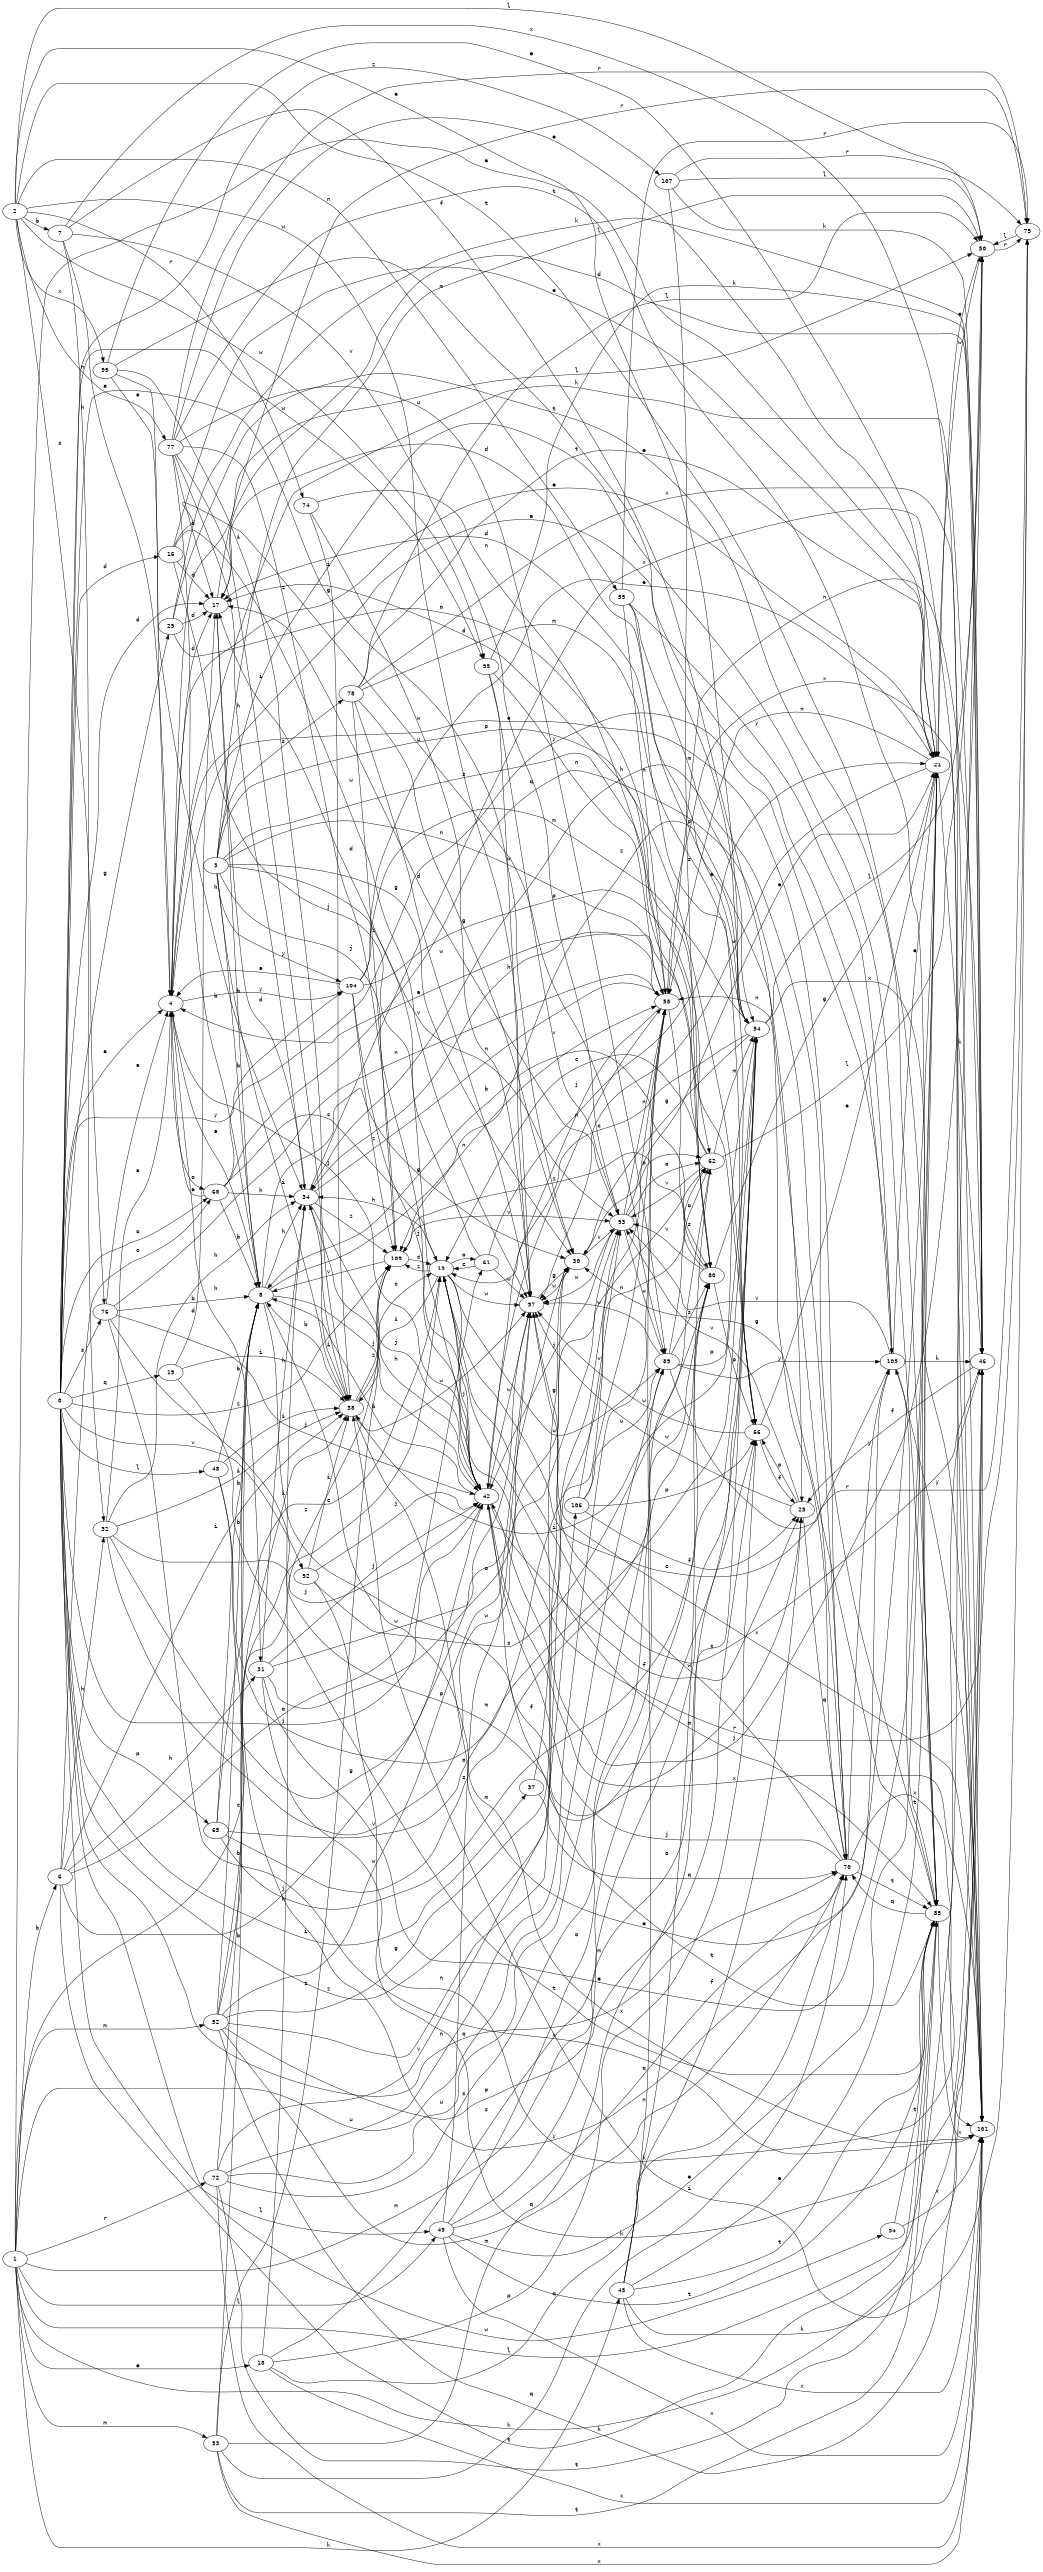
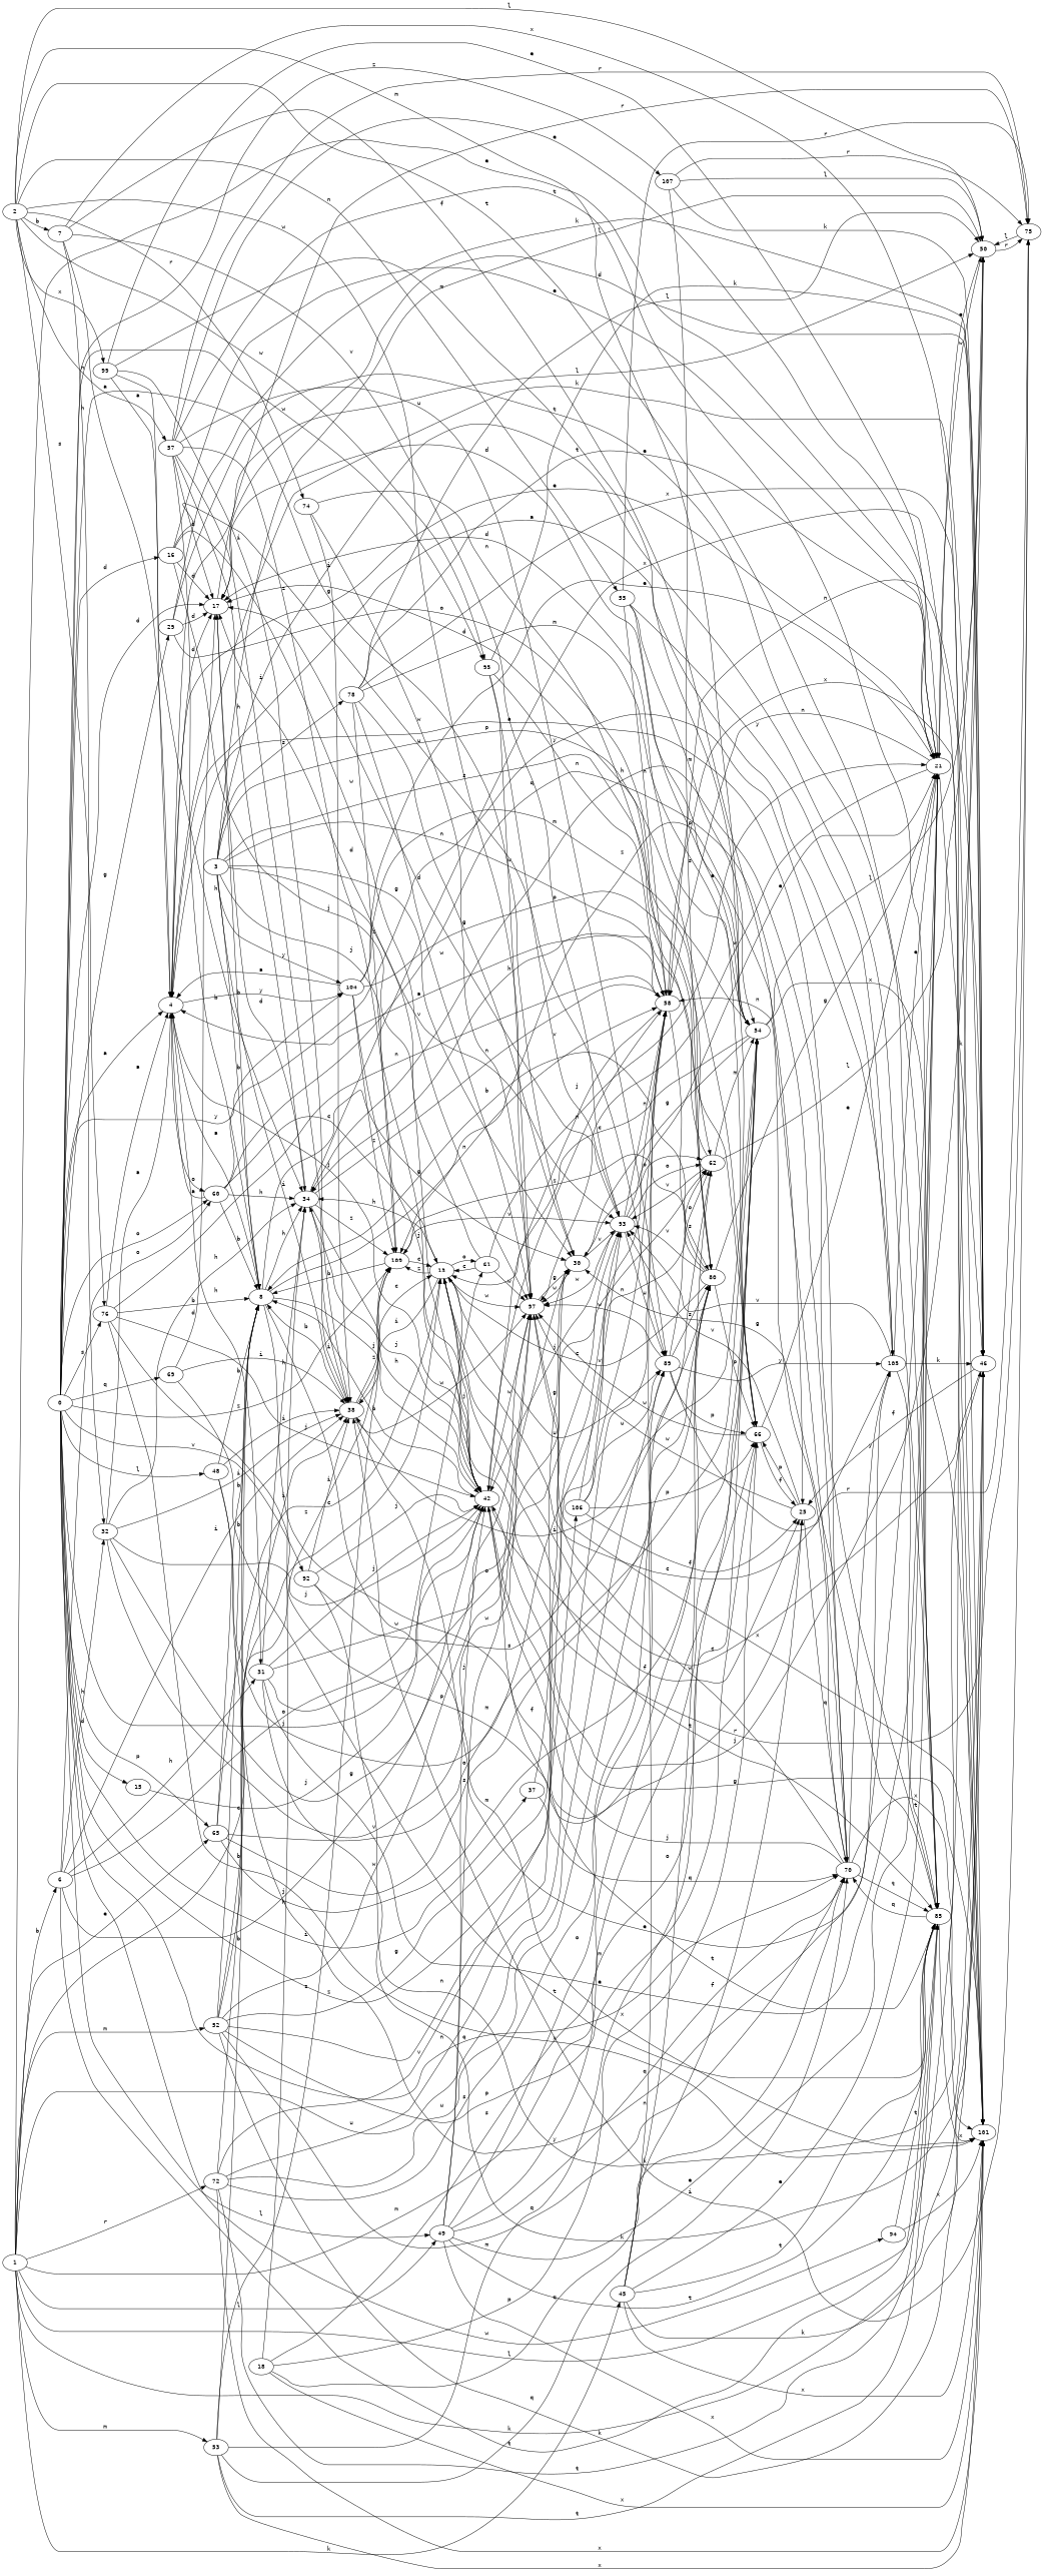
  strict digraph {
    fontname="DejaVu Sans Mono"
    rankdir=LR
    node [fontname="DejaVu Sans Mono"]
    edge [fontname="DejaVu Sans Mono"]
    0
    4
+   15
    16
    17
    29
    30
    37
    42
    48
    49
    60
    65
-   69 [label=19]
+   69
    70
    76
    92
    94
    95
    104
    106
    107
    109
    21
    46
    50
    31
    89
    97
    8
    75
    85
    62
    93
    58
    25
    101
    34
    54
    38
    105
    13
    80
    66
    1
    6
    18
    45
    52
    53
    72
    32
    61
    2
    7
    55
-   57 [label=77]
+   57
    74
    99
    3
    78
    0 -> 4 [label=a]
+   0 -> 15 [label=d]
    0 -> 16 [label=d]
    0 -> 17 [label=d]
    0 -> 29 [label=g]
    0 -> 30 [label=g]
    0 -> 37 [label=i]
    0 -> 42 [label=j]
    0 -> 48 [label=l]
    0 -> 49 [label=l]
    0 -> 60 [label=o]
    0 -> 65 [label=p]
    0 -> 69 [label=q]
    0 -> 70 [label=q]
    0 -> 76 [label=s]
    0 -> 92 [label=v]
    0 -> 94 [label=w]
    0 -> 95 [label=w]
    0 -> 104 [label=y]
    0 -> 106 [label=z]
    0 -> 107 [label=z]
    0 -> 109 [label=z]
    4 -> 17 [label=d]
    4 -> 42 [label=j]
    4 -> 60 [label=o]
    4 -> 104 [label=y]
    4 -> 21 [label=e]
    4 -> 46 [label=k]
    4 -> 50 [label=l]
    4 -> 31 [label=h]
+   15 -> 42 [label=j]
    16 -> 17 [label=d]
    16 -> 42 [label=j]
    16 -> 21 [label=e]
    16 -> 89 [label=u]
    16 -> 97 [label=w]
    17 -> 8 [label=b]
    17 -> 75 [label=r]
    29 -> 17 [label=d]
    29 -> 46 [label=k]
    29 -> 85 [label=t]
    29 -> 62 [label=o]
    30 -> 97 [label=w]
    30 -> 62 [label=o]
    30 -> 93 [label=v]
    37 -> 30 [label=g]
    37 -> 70 [label=q]
    42 -> 97 [label=w]
    42 -> 8 [label=b]
    42 -> 85 [label=t]
    42 -> 58 [label=n]
    42 -> 25 [label=f]
-   42 -> 101 [label=x]
+   42 -> 101 [label=g]
    42 -> 34 [label=h]
    48 -> 8 [label=b]
    48 -> 54 [label=m]
    48 -> 38 [label=i]
    48 -> 105 [label=y]
+   49 -> 42 [label=j]
    49 -> 70 [label=q]
    49 -> 21 [label=e]
    49 -> 97 [label=w]
    49 -> 85 [label=t]
    49 -> 62 [label=o]
    49 -> 101 [label=x]
    49 -> 54 [label=m]
    60 -> 4 [label=a]
    60 -> 70 [label=q]
    60 -> 8 [label=b]
    60 -> 34 [label=h]
    60 -> 105 [label=y]
    60 -> 13 [label=c]
    65 -> 8 [label=b]
    65 -> 62 [label=o]
    65 -> 54 [label=m]
    65 -> 13 [label=c]
    65 -> 80 [label=s]
    69 -> 17 [label=d]
    69 -> 85 [label=t]
    69 -> 38 [label=i]
    70 -> 4 [label=a]
    70 -> 42 [label=j]
    70 -> 109 [label=z]
    70 -> 97 [label=w]
    70 -> 85 [label=t]
    70 -> 58 [label=n]
    70 -> 101 [label=x]
    70 -> 105 [label=y]
    76 -> 4 [label=a]
    76 -> 42 [label=j]
    76 -> 8 [label=b]
    76 -> 58 [label=n]
    76 -> 101 [label=x]
    76 -> 66 [label=p]
    92 -> 42 [label=j]
    92 -> 46 [label=k]
    92 -> 38 [label=i]
    92 -> 80 [label=s]
    94 -> 85 [label=t]
    94 -> 101 [label=x]
    95 -> 46 [label=k]
    95 -> 97 [label=w]
    95 -> 93 [label=v]
    95 -> 58 [label=n]
    104 -> 4 [label=a]
    104 -> 42 [label=j]
    104 -> 109 [label=z]
    104 -> 21 [label=e]
    104 -> 54 [label=m]
    104 -> 66 [label=p]
    106 -> 89 [label=u]
    106 -> 93 [label=v]
    106 -> 58 [label=n]
    106 -> 25 [label=f]
    106 -> 66 [label=p]
    107 -> 46 [label=k]
    107 -> 50 [label=l]
    107 -> 75 [label=r]
    107 -> 80 [label=s]
-   109 -> 8 [label=v]
+   109 -> 8 [label=b]
    109 -> 93 [label=v]
    109 -> 13 [label=c]
    21 -> 46 [label=k]
    21 -> 50 [label=w]
    21 -> 97 [label=w]
    21 -> 58 [label=n]
    46 -> 17 [label=d]
    46 -> 58 [label=n]
    46 -> 25 [label=f]
    46 -> 13 [label=c]
    50 -> 42 [label=j]
    50 -> 21 [label=e]
    50 -> 75 [label=r]
    31 -> 42 [label=j]
    31 -> 21 [label=e]
    31 -> 46 [label=k]
    31 -> 97 [label=w]
    31 -> 62 [label=o]
    31 -> 34 [label=h]
    89 -> 97 [label=w]
    89 -> 75 [label=r]
    89 -> 62 [label=o]
    89 -> 105 [label=y]
    89 -> 80 [label=s]
-   89 -> 54 [label=p]
+   89 -> 66 [label=p]
    97 -> 30 [label=g]
    97 -> 101 [label=x]
    8 -> 4 [label=a]
    8 -> 30 [label=g]
    8 -> 42 [label=j]
    8 -> 58 [label=n]
    8 -> 25 [label=f]
    8 -> 101 [label=x]
    8 -> 34 [label=h]
    75 -> 50 [label=l]
    75 -> 38 [label=i]
    85 -> 30 [label=g]
    85 -> 70 [label=q]
    85 -> 101 [label=x]
    85 -> 34 [label=h]
    62 -> 50 [label=l]
    62 -> 93 [label=v]
    62 -> 34 [label=h]
    62 -> 54 [label=m]
    93 -> 17 [label=d]
    93 -> 42 [label=j]
    93 -> 21 [label=e]
    93 -> 89 [label=u]
    93 -> 97 [label=w]
    93 -> 62 [label=o]
    93 -> 58 [label=n]
    58 -> 4 [label=a]
    58 -> 42 [label=j]
    58 -> 101 [label=x]
    58 -> 80 [label=s]
    25 -> 70 [label=q]
    25 -> 97 [label=w]
    25 -> 93 [label=v]
    25 -> 66 [label=p]
-   101 -> 105 [label=y]
    34 -> 17 [label=d]
    34 -> 42 [label=j]
    34 -> 109 [label=z]
    34 -> 58 [label=n]
    34 -> 101 [label=x]
    34 -> 38 [label=i]
    54 -> 17 [label=d]
    54 -> 30 [label=g]
    54 -> 50 [label=l]
    54 -> 101 [label=x]
    54 -> 38 [label=i]
    54 -> 13 [label=c]
    38 -> 109 [label=z]
    38 -> 21 [label=e]
    38 -> 97 [label=w]
    38 -> 8 [label=b]
    38 -> 13 [label=c]
    105 -> 4 [label=a]
    105 -> 21 [label=e]
    105 -> 46 [label=k]
    105 -> 85 [label=t]
    105 -> 93 [label=v]
    105 -> 13 [label=c]
    13 -> 42 [label=j]
    13 -> 109 [label=z]
    13 -> 89 [label=u]
    13 -> 97 [label=w]
    13 -> 75 [label=r]
-   13 -> 85 [label=m]
+   13 -> 85 [label=t]
    13 -> 34 [label=h]
    13 -> 38 [label=i]
    13 -> 61 [label=o]
    80 -> 17 [label=d]
    80 -> 109 [label=z]
    80 -> 21 [label=g]
    80 -> 8 [label=b]
    80 -> 93 [label=v]
-   62 -> 13 [label=c]
+   80 -> 13 [label=c]
    80 -> 66 [label=p]
    66 -> 17 [label=d]
    66 -> 21 [label=e]
    66 -> 97 [label=w]
    66 -> 25 [label=f]
    1 -> 49 [label=l]
    1 -> 21 [label=e]
    1 -> 46 [label=k]
    1 -> 50 [label=l]
    1 -> 89 [label=u]
    1 -> 54 [label=m]
    1 -> 13 [label=c]
    1 -> 6 [label=b]
-   1 -> 18 [label=e]
+   1 -> 65 [label=e]
    1 -> 45 [label=k]
    1 -> 52 [label=m]
    1 -> 53 [label=m]
    1 -> 72 [label=r]
    6 -> 42 [label=j]
    6 -> 60 [label=o]
    6 -> 31 [label=h]
    6 -> 85 [label=t]
    6 -> 38 [label=i]
    6 -> 32 [label=h]
    6 -> 61 [label=o]
    18 -> 70 [label=q]
    18 -> 101 [label=x]
    18 -> 34 [label=h]
    18 -> 80 [label=s]
    18 -> 66 [label=p]
    45 -> 21 [label=e]
    45 -> 46 [label=k]
    45 -> 85 [label=t]
    45 -> 62 [label=o]
    45 -> 58 [label=n]
    45 -> 25 [label=f]
    45 -> 101 [label=x]
    52 -> 30 [label=g]
    52 -> 70 [label=q]
    52 -> 109 [label=z]
    52 -> 46 [label=k]
    52 -> 97 [label=w]
    52 -> 8 [label=b]
    52 -> 58 [label=n]
    52 -> 38 [label=i]
    52 -> 66 [label=p]
    53 -> 70 [label=q]
    53 -> 109 [label=z]
    53 -> 8 [label=b]
    53 -> 85 [label=t]
    53 -> 101 [label=x]
    53 -> 54 [label=m]
    72 -> 89 [label=u]
    72 -> 8 [label=b]
    72 -> 85 [label=t]
    72 -> 93 [label=v]
    72 -> 58 [label=n]
    72 -> 101 [label=x]
    72 -> 80 [label=s]
    32 -> 4 [label=a]
    32 -> 30 [label=g]
    32 -> 42 [label=j]
    32 -> 93 [label=v]
    32 -> 34 [label=h]
    32 -> 38 [label=i]
    61 -> 17 [label=d]
    61 -> 21 [label=e]
    61 -> 97 [label=w]
    61 -> 13 [label=c]
    2 -> 76 [label=s]
    2 -> 95 [label=w]
    2 -> 50 [label=l]
    2 -> 97 [label=w]
    2 -> 85 [label=t]
-   2 -> 54 [label=e]
+   2 -> 54 [label=m]
    2 -> 7 [label=b]
    2 -> 55 [label=n]
    2 -> 57 [label=n]
    2 -> 74 [label=r]
    2 -> 99 [label=x]
    7 -> 4 [label=a]
    7 -> 93 [label=v]
    7 -> 25 [label=f]
    7 -> 101 [label=x]
    7 -> 32 [label=h]
    55 -> 75 [label=r]
    55 -> 58 [label=n]
    55 -> 54 [label=m]
    55 -> 105 [label=y]
    55 -> 66 [label=p]
    57 -> 17 [label=d]
    57 -> 109 [label=z]
    57 -> 21 [label=e]
    57 -> 89 [label=u]
    57 -> 8 [label=b]
    57 -> 75 [label=r]
    57 -> 85 [label=t]
    57 -> 34 [label=h]
    57 -> 38 [label=i]
    74 -> 97 [label=w]
    74 -> 58 [label=n]
    74 -> 38 [label=i]
    99 -> 4 [label=a]
    99 -> 21 [label=e]
    99 -> 34 [label=h]
    99 -> 54 [label=m]
    99 -> 38 [label=i]
    3 -> 30 [label=g]
    3 -> 42 [label=j]
    3 -> 104 [label=y]
    3 -> 50 [label=l]
    3 -> 8 [label=b]
    3 -> 85 [label=t]
    3 -> 93 [label=v]
    3 -> 58 [label=n]
    3 -> 38 [label=i]
    3 -> 80 [label=s]
    3 -> 66 [label=p]
    3 -> 78 [label=s]
    78 -> 30 [label=g]
    78 -> 109 [label=z]
    78 -> 21 [label=e]
    78 -> 50 [label=l]
    78 -> 97 [label=w]
    78 -> 101 [label=x]
    78 -> 54 [label=m]
  }
